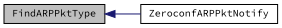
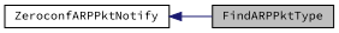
  digraph {
    rankdir=LR
    fontname="Source Code Pro"
    node [color=black fontname="Source Code Pro" fontsize=10 shape=record style=filled]
    n1 [fillcolor=grey75 fontcolor=black height=0.2 label=FindARPPktType width=0.4]
    n2 [fillcolor=white height=0.2 label=ZeroconfARPPktNotify width=0.4]
-   n1 -> n2 [color=midnightblue dir=back fontname="Source Code Pro" fontsize=10 labelfontname=Helvetica labelfontsize=10 style=solid]
+   n2 -> n1 [color=midnightblue dir=back fontname="Source Code Pro" fontsize=10 labelfontname=Helvetica labelfontsize=10 style=solid]
  }
